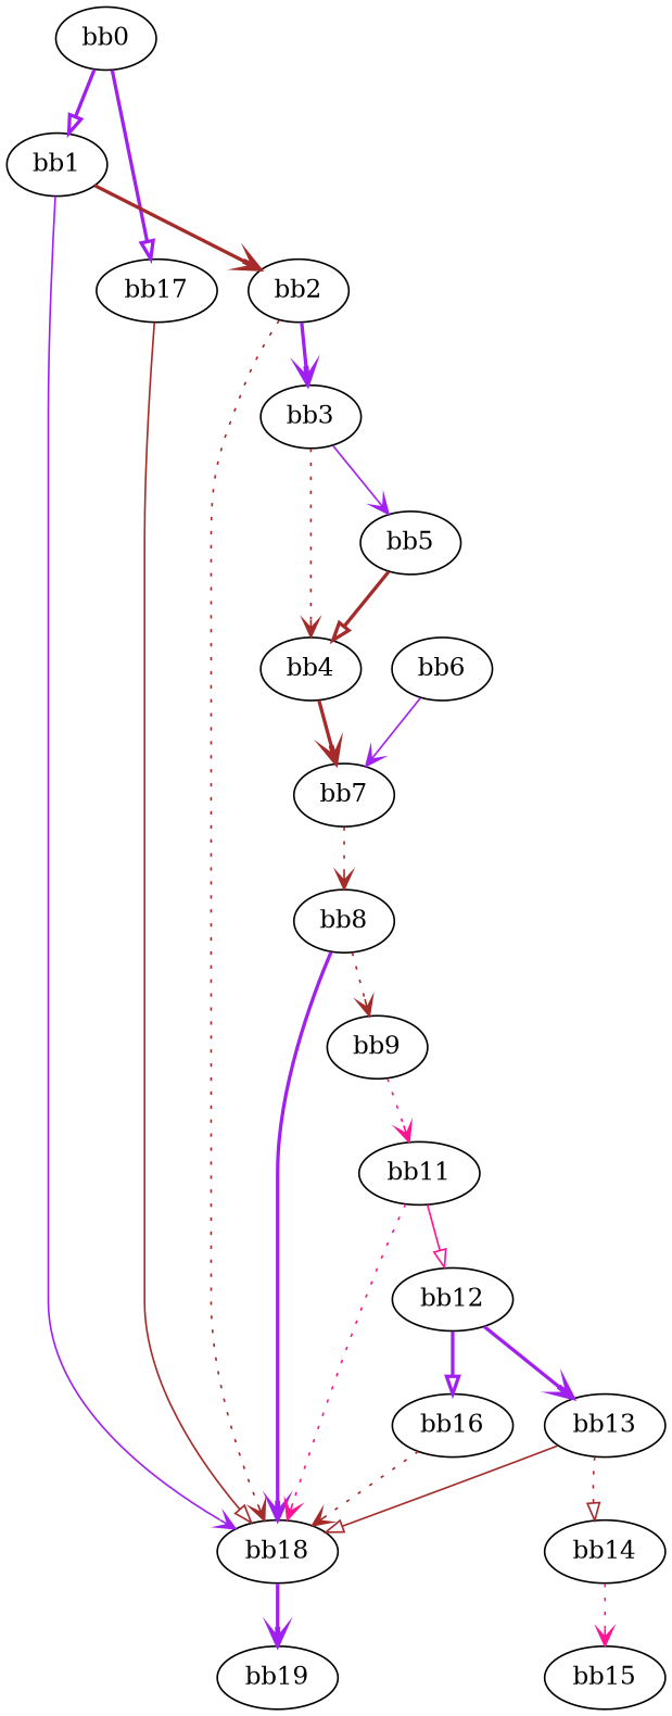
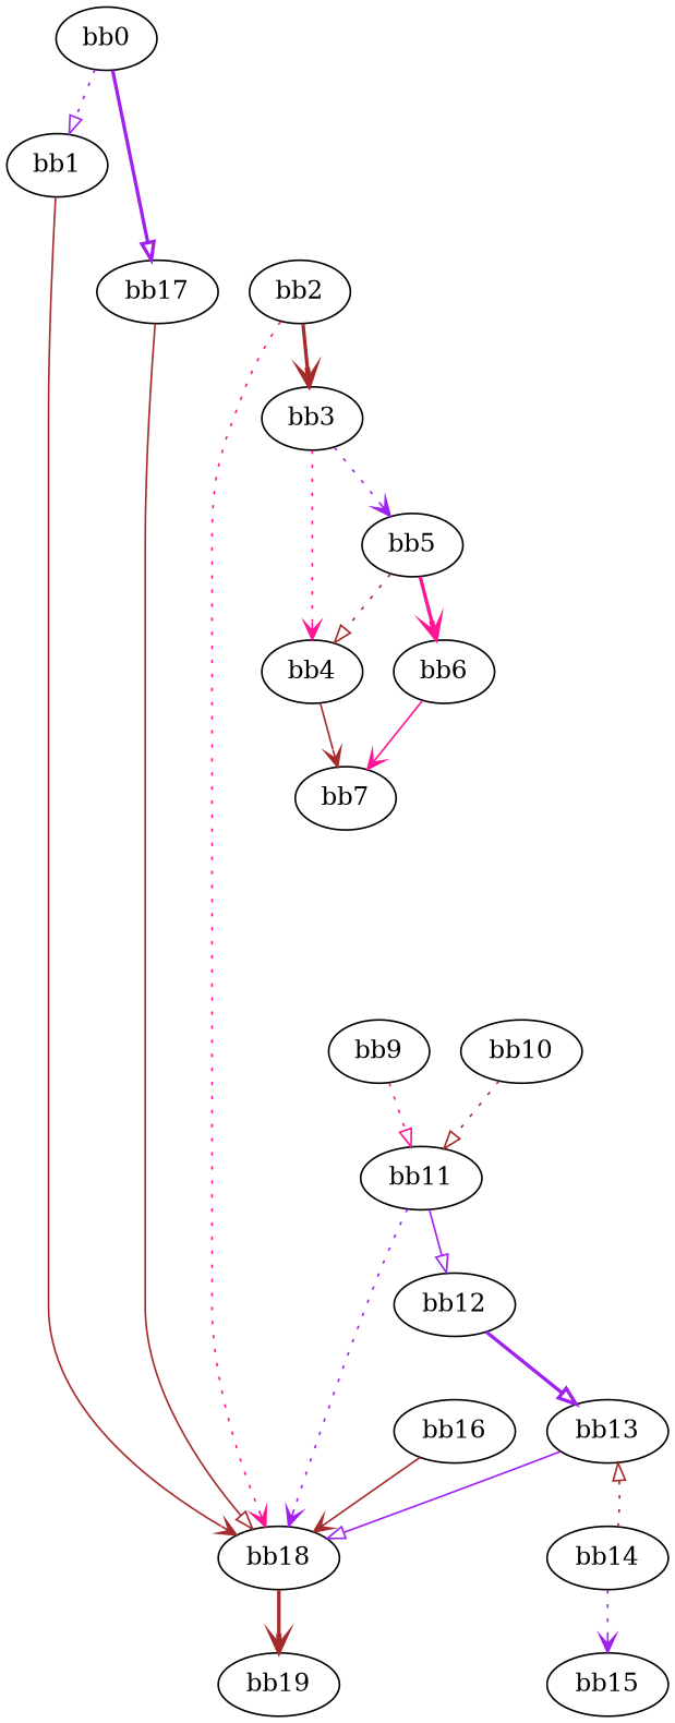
  digraph {
    edge [arrowhead=vee color=brown style=dotted]
    n1 [label="bb0\l"]
    n2 [label="bb1\l"]
    n3 [label="bb17\l"]
    n4 [label="bb2\l"]
    n5 [label="bb18\l"]
    n6 [label="bb3\l"]
    n7 [label="bb19\l"]
    n8 [label="bb4\l"]
    n9 [label="bb5\l"]
    n10 [label="bb7\l"]
    n11 [label="bb6\l"]
-   n12 [label="bb8\l"]
    n13 [label="bb9\l"]
+   n14 [label="bb10\l"]
    n15 [label="bb11\l"]
    n16 [label="bb12\l"]
    n17 [label="bb13\l"]
    n18 [label="bb16\l"]
    n19 [label="bb14\l"]
    n20 [label="bb15\l"]
-   n1 -> n2 [arrowhead=onormal color=purple style=bold]
+   n1 -> n2 [arrowhead=onormal color=purple]
    n1 -> n3 [arrowhead=onormal color=purple style=bold]
-   n2 -> n4 [style=bold]
-   n2 -> n5 [color=purple style=solid]
+   n2 -> n5 [style=solid]
    n3 -> n5 [arrowhead=onormal style=solid]
-   n4 -> n5
-   n4 -> n6 [color=purple style=bold]
-   n5 -> n7 [color=purple style=bold]
-   n6 -> n8
-   n6 -> n9 [color=purple style=solid]
-   n8 -> n10 [style=bold]
-   n9 -> n8 [arrowhead=onormal style=bold]
-   n10 -> n12
-   n11 -> n10 [color=purple style=solid]
-   n12 -> n5 [color=purple style=bold]
-   n12 -> n13
-   n13 -> n15 [color=deeppink]
-   n15 -> n5 [color=deeppink]
-   n15 -> n16 [arrowhead=onormal color=deeppink style=solid]
-   n16 -> n17 [color=purple style=bold]
-   n16 -> n18 [arrowhead=onormal color=purple style=bold]
-   n17 -> n5 [arrowhead=onormal style=solid]
-   n17 -> n19 [arrowhead=onormal]
-   n18 -> n5
-   n19 -> n20 [color=deeppink]
+   n4 -> n5 [color=deeppink]
+   n4 -> n6 [style=bold]
+   n5 -> n7 [style=bold]
+   n6 -> n8 [color=deeppink]
+   n6 -> n9 [color=purple]
+   n8 -> n10 [style=solid]
+   n9 -> n8 [arrowhead=onormal]
+   n9 -> n11 [color=deeppink style=bold]
+   n11 -> n10 [color=deeppink style=solid]
+   n13 -> n15 [arrowhead=onormal color=deeppink]
+   n14 -> n15 [arrowhead=onormal]
+   n15 -> n5 [color=purple]
+   n15 -> n16 [arrowhead=onormal color=purple style=solid]
+   n16 -> n17 [arrowhead=onormal color=purple style=bold]
+   n17 -> n5 [arrowhead=onormal color=purple style=solid]
+   n19 -> n17 [arrowhead=onormal]
+   n18 -> n5 [style=solid]
+   n19 -> n20 [color=purple]
  }
